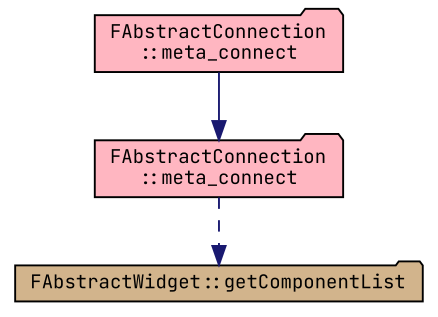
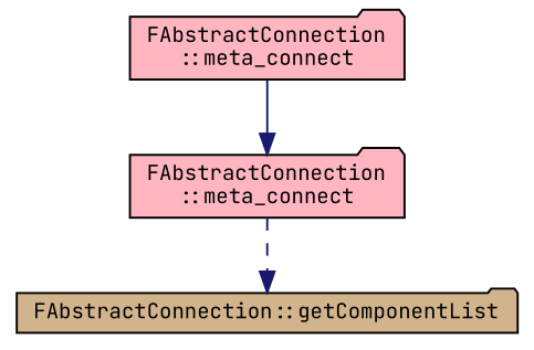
  digraph {
    rankdir=TB
    fontname="JetBrains Mono"
    node [color=black fillcolor=lightpink fontname="JetBrains Mono" fontsize=10 shape=folder style=filled]
    edge [color=midnightblue fontname="JetBrains Mono" fontsize=10 labelfontname=Helvetica labelfontsize=10]
    n1 [fontcolor=black height=0.2 label="FAbstractConnection\l::meta_connect" width=0.4]
    n2 [height=0.2 label="FAbstractConnection\l::meta_connect" width=0.4]
-   n3 [fillcolor=tan height=0.2 label="FAbstractWidget::getComponentList" width=0.4]
+   n3 [fillcolor=tan height=0.2 label="FAbstractConnection::getComponentList" width=0.4]
    n1 -> n2 [style=solid]
    n2 -> n3 [style=dashed]
  }
